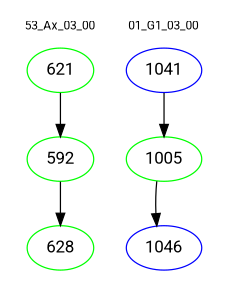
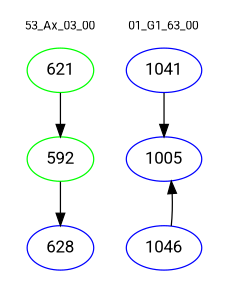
  digraph {
    fontname=Roboto
    node [color=green fontname=Roboto]
    edge [color=black fontname=Roboto]
    n1 [label=621]
    n2 [label=592]
-   n3 [label=628]
+   n3 [color=blue label=628]
    n4 [color=blue label=1041]
-   n5 [label=1005]
+   n5 [color=blue label=1005]
    n6 [color=blue label=1046]
    subgraph cluster_1 {
      color=white
      fontsize=10
      label="53_Ax_03_00"
      n1
      n2
      n3
    }
    subgraph cluster_2 {
      color=white
      fontsize=10
-     label="01_G1_03_00"
+     label="01_G1_63_00"
      n4
      n5
      n6
    }
    n1 -> n2
    n2 -> n3
    n4 -> n5
-   n5 -> n6
+   n6 -> n5
  }
